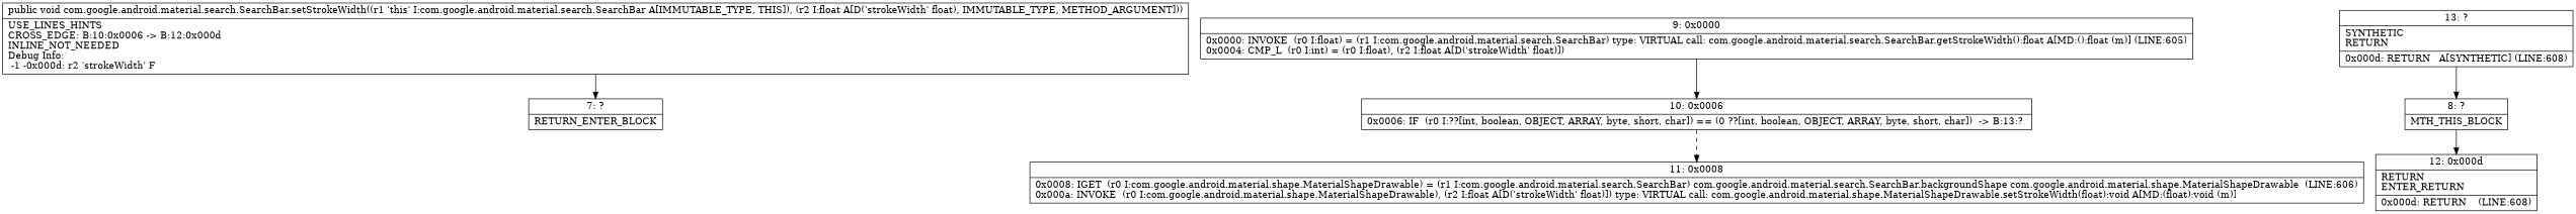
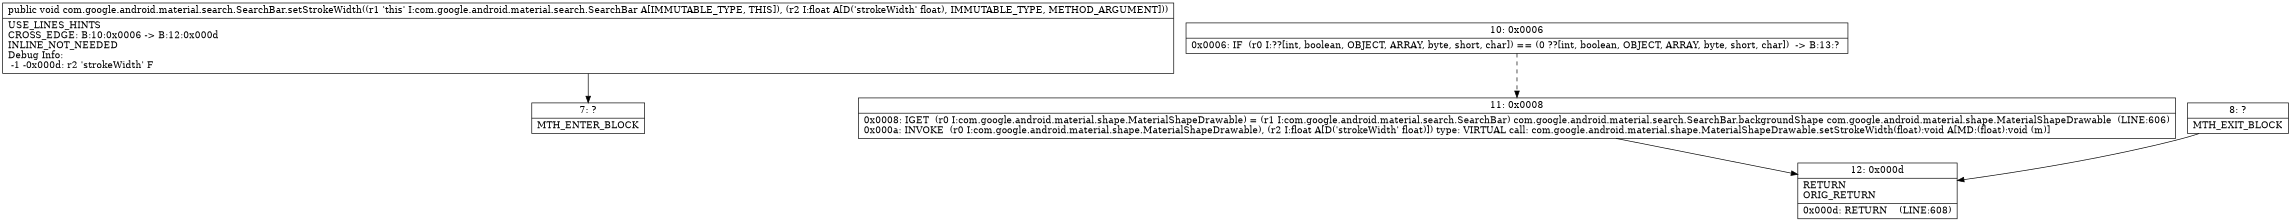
  digraph {
    node [shape=record]
-   n1 [label="{7\:\ ?|RETURN_ENTER_BLOCK\l}"]
-   n2 [label="{9\:\ 0x0000|0x0000: INVOKE  (r0 I:float) = (r1 I:com.google.android.material.search.SearchBar) type: VIRTUAL call: com.google.android.material.search.SearchBar.getStrokeWidth():float A[MD:():float (m)] (LINE:605)\l0x0004: CMP_L  (r0 I:int) = (r0 I:float), (r2 I:float A[D('strokeWidth' float)]) \l}"]
+   n1 [label="{7\:\ ?|MTH_ENTER_BLOCK\l}"]
    n3 [label="{10\:\ 0x0006|0x0006: IF  (r0 I:??[int, boolean, OBJECT, ARRAY, byte, short, char]) == (0 ??[int, boolean, OBJECT, ARRAY, byte, short, char])  \-\> B:13:? \l}"]
    n4 [label="{11\:\ 0x0008|0x0008: IGET  (r0 I:com.google.android.material.shape.MaterialShapeDrawable) = (r1 I:com.google.android.material.search.SearchBar) com.google.android.material.search.SearchBar.backgroundShape com.google.android.material.shape.MaterialShapeDrawable  (LINE:606)\l0x000a: INVOKE  (r0 I:com.google.android.material.shape.MaterialShapeDrawable), (r2 I:float A[D('strokeWidth' float)]) type: VIRTUAL call: com.google.android.material.shape.MaterialShapeDrawable.setStrokeWidth(float):void A[MD:(float):void (m)]\l}"]
-   n5 [label="{12\:\ 0x000d|RETURN\lENTER_RETURN\l|0x000d: RETURN    (LINE:608)\l}"]
-   n6 [label="{13\:\ ?|SYNTHETIC\lRETURN\l|0x000d: RETURN   A[SYNTHETIC] (LINE:608)\l}"]
-   n7 [label="{8\:\ ?|MTH_THIS_BLOCK\l}"]
+   n5 [label="{12\:\ 0x000d|RETURN\lORIG_RETURN\l|0x000d: RETURN    (LINE:608)\l}"]
+   n7 [label="{8\:\ ?|MTH_EXIT_BLOCK\l}"]
    n8 [label="{public void com.google.android.material.search.SearchBar.setStrokeWidth((r1 'this' I:com.google.android.material.search.SearchBar A[IMMUTABLE_TYPE, THIS]), (r2 I:float A[D('strokeWidth' float), IMMUTABLE_TYPE, METHOD_ARGUMENT]))  | USE_LINES_HINTS\lCROSS_EDGE: B:10:0x0006 \-\> B:12:0x000d\lINLINE_NOT_NEEDED\lDebug Info:\l  \-1 \-0x000d: r2 'strokeWidth' F\l}"]
-   n2 -> n3
    n3 -> n4 [style=dashed]
-   n6 -> n7
+   n4 -> n5
    n7 -> n5
    n8 -> n1
  }
